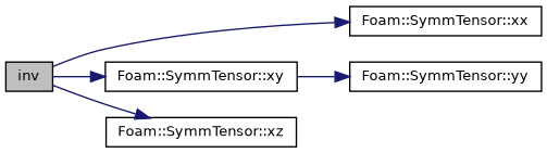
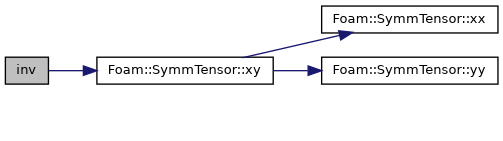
  digraph {
    fontname="DejaVu Sans"
    rankdir=LR
    node [color=black fontname="DejaVu Sans" fontsize=10 shape=record]
    edge [color=midnightblue fontname="DejaVu Sans" fontsize=10 labelfontname=Helvetica labelfontsize=10 style=solid]
    n1 [fillcolor=grey75 fontcolor=black height=0.2 label=inv style=filled width=0.4]
    n2 [height=0.2 label="Foam::SymmTensor::xx" width=0.4]
    n3 [height=0.2 label="Foam::SymmTensor::xy" width=0.4]
-   n4 [height=0.2 label="Foam::SymmTensor::xz" width=0.4]
    n5 [height=0.2 label="Foam::SymmTensor::yy" width=0.4]
-   n1 -> n2
+   n3 -> n2
    n1 -> n3
-   n1 -> n4
    n3 -> n5
  }
